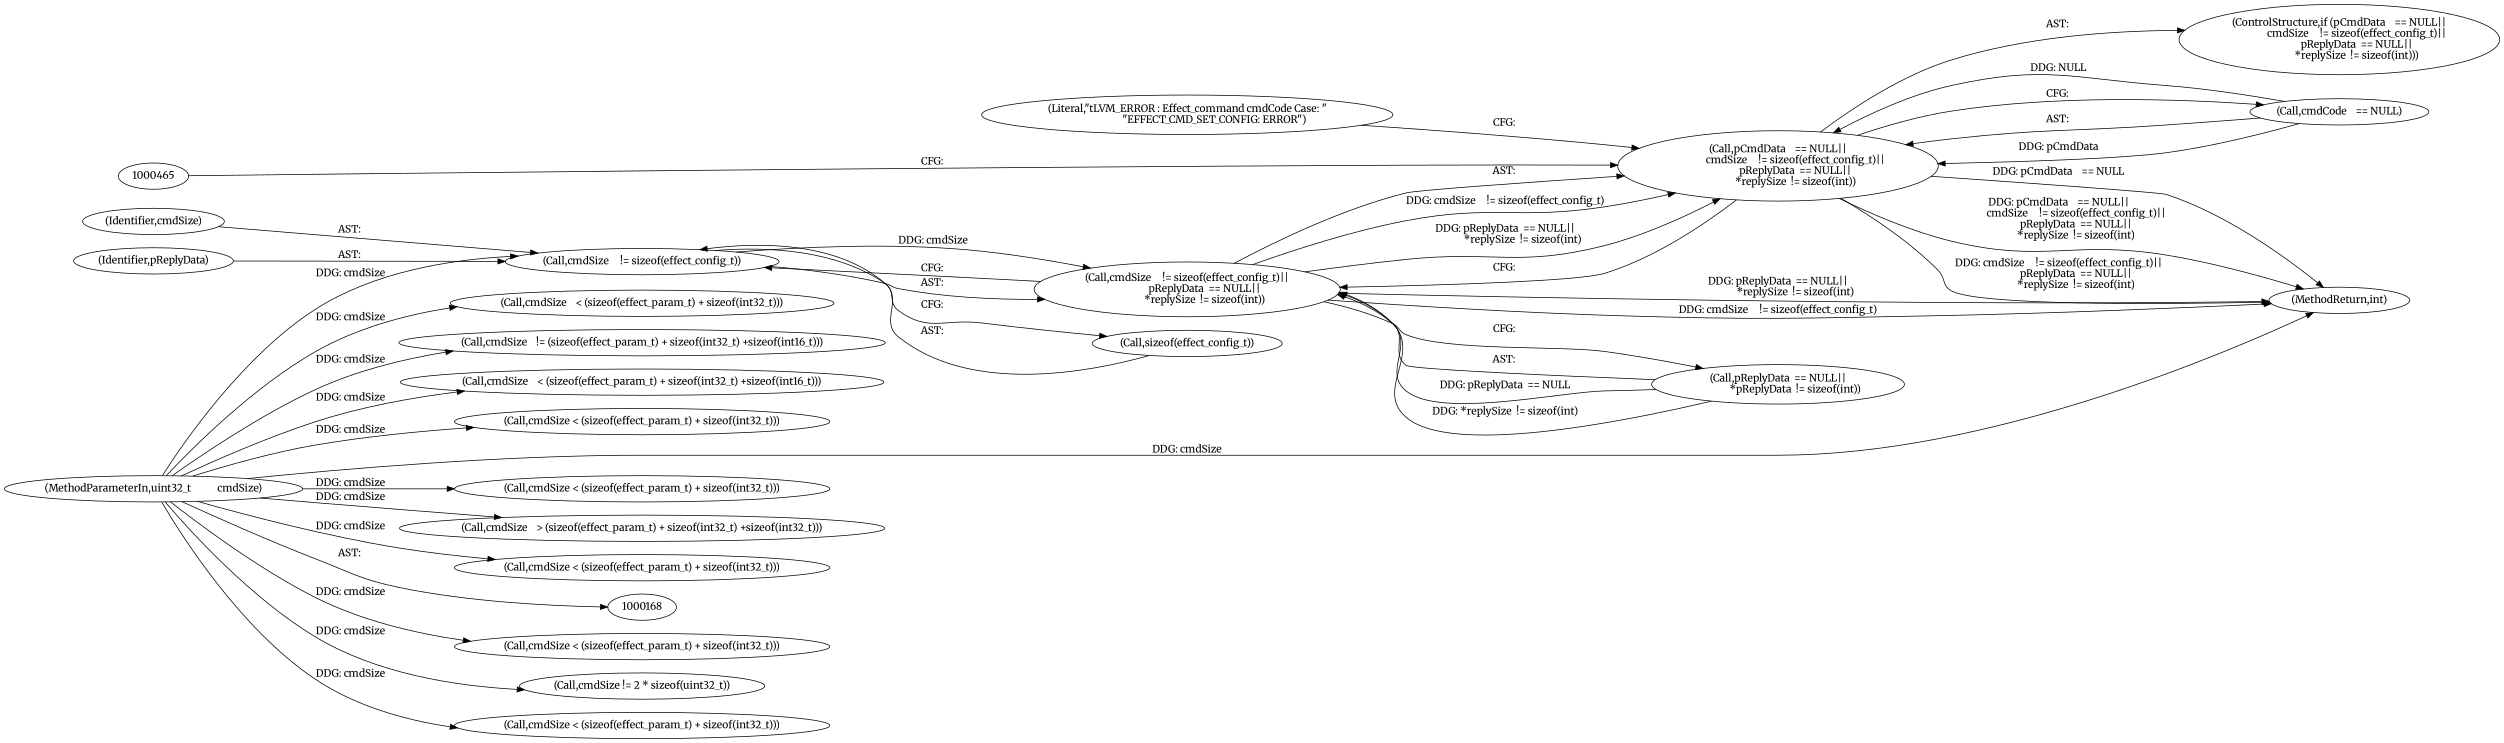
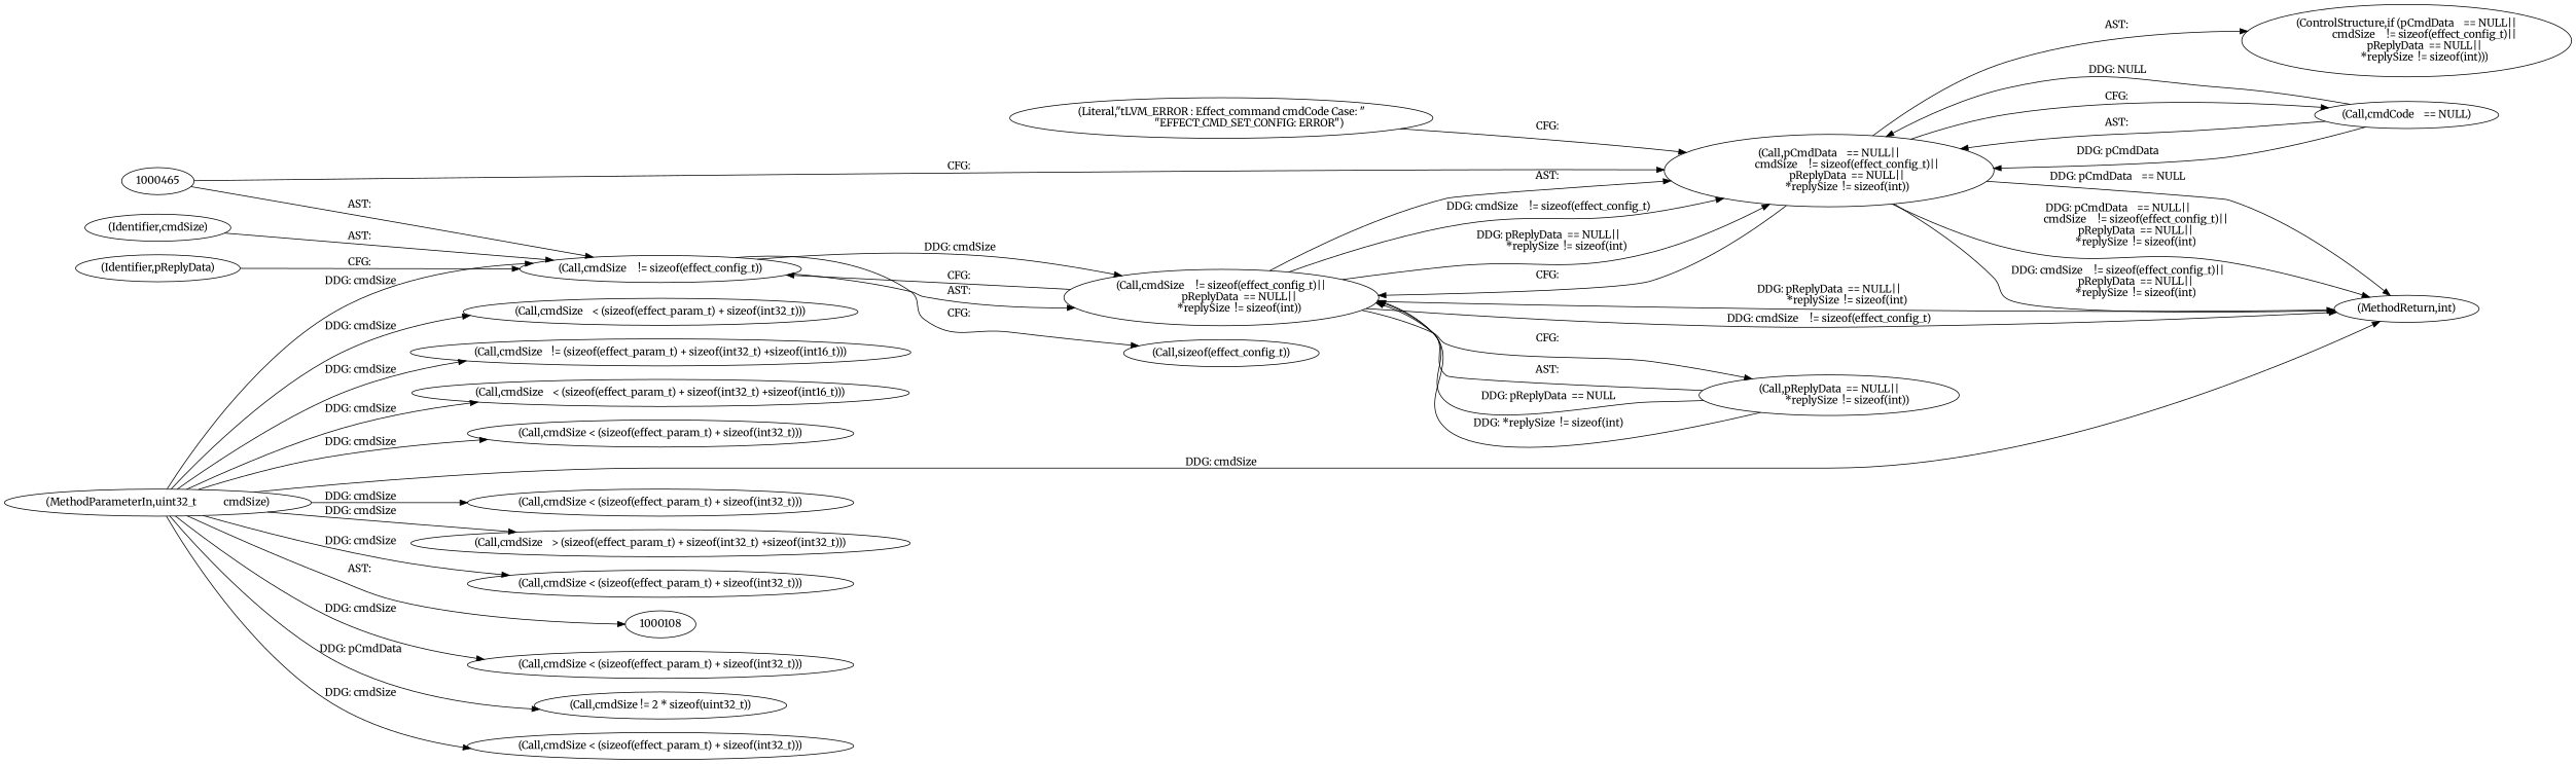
  digraph {
    fontname=Merriweather
    rankdir=LR
    node [fontname=Merriweather]
    edge [fontname=Merriweather]
    n1 [label="(Call,cmdSize     != sizeof(effect_config_t))"]
    n2 [label="(Call,cmdSize     != sizeof(effect_config_t)||\n                pReplyData  == NULL||\n                *replySize  != sizeof(int))"]
    n3 [label="(Call,sizeof(effect_config_t))"]
    n4 [label="(MethodReturn,int)"]
    n5 [label="(Call,pCmdData    == NULL||\n                cmdSize     != sizeof(effect_config_t)||\n                pReplyData  == NULL||\n                *replySize  != sizeof(int))"]
-   n6 [label="(Call,pReplyData  == NULL||\n                *pReplyData  != sizeof(int))"]
+   n6 [label="(Call,pReplyData  == NULL||\n                *replySize  != sizeof(int))"]
    n7 [label="(MethodParameterIn,uint32_t            cmdSize)"]
    n8 [label="(Call,cmdSize < (sizeof(effect_param_t) + sizeof(int32_t)))"]
    n9 [label="(Call,cmdSize != 2 * sizeof(uint32_t))"]
    n10 [label="(Call,cmdSize < (sizeof(effect_param_t) + sizeof(int32_t)))"]
    n11 [label="(Call,cmdSize    < (sizeof(effect_param_t) + sizeof(int32_t)))"]
    n12 [label="(Call,cmdSize    != (sizeof(effect_param_t) + sizeof(int32_t) +sizeof(int16_t)))"]
    n13 [label="(Call,cmdSize    < (sizeof(effect_param_t) + sizeof(int32_t) +sizeof(int16_t)))"]
    n14 [label="(Call,cmdSize < (sizeof(effect_param_t) + sizeof(int32_t)))"]
    n15 [label="(Call,cmdSize < (sizeof(effect_param_t) + sizeof(int32_t)))"]
    n16 [label="(Call,cmdSize    > (sizeof(effect_param_t) + sizeof(int32_t) +sizeof(int32_t)))"]
    n17 [label="(Call,cmdSize < (sizeof(effect_param_t) + sizeof(int32_t)))"]
-   1000108 [label=1000168]
+   1000108
    n19 [label="(ControlStructure,if (pCmdData    == NULL||\n                cmdSize     != sizeof(effect_config_t)||\n                pReplyData  == NULL||\n                *replySize  != sizeof(int)))"]
    n20 [label="(Call,cmdCode    == NULL)"]
    n21 [label="(Literal,\"\tLVM_ERROR : Effect_command cmdCode Case: \"\n                         \"EFFECT_CMD_SET_CONFIG: ERROR\")"]
    n22 [label="(Identifier,pReplyData)"]
    n23 [label="(Identifier,cmdSize)"]
    n24 [label=1000465]
    n1 -> n2 [label="AST: "]
    n1 -> n2 [label="DDG: cmdSize"]
    n1 -> n3 [label="CFG: "]
    n2 -> n1 [label="CFG: "]
    n2 -> n4 [label="DDG: pReplyData  == NULL||\n                *replySize  != sizeof(int)"]
    n2 -> n4 [label="DDG: cmdSize     != sizeof(effect_config_t)"]
    n2 -> n5 [label="AST: "]
    n2 -> n5 [label="DDG: cmdSize     != sizeof(effect_config_t)"]
    n2 -> n5 [label="DDG: pReplyData  == NULL||\n                *replySize  != sizeof(int)"]
    n2 -> n6 [label="CFG: "]
-   n3 -> n1 [label="AST: "]
+   n24 -> n1 [label="AST: "]
    n5 -> n2 [label="CFG: "]
    n5 -> n4 [label="DDG: pCmdData    == NULL"]
    n5 -> n4 [label="DDG: pCmdData    == NULL||\n                cmdSize     != sizeof(effect_config_t)||\n                pReplyData  == NULL||\n                *replySize  != sizeof(int)"]
    n5 -> n4 [label="DDG: cmdSize     != sizeof(effect_config_t)||\n                pReplyData  == NULL||\n                *replySize  != sizeof(int)"]
    n5 -> n19 [label="AST: "]
    n5 -> n20 [label="CFG: "]
    n6 -> n2 [label="AST: "]
    n6 -> n2 [label="DDG: pReplyData  == NULL"]
    n6 -> n2 [label="DDG: *replySize  != sizeof(int)"]
    n7 -> n1 [label="DDG: cmdSize"]
    n7 -> n4 [label="DDG: cmdSize"]
    n7 -> n8 [label="DDG: cmdSize"]
-   n7 -> n9 [label="DDG: cmdSize"]
+   n7 -> n9 [label="DDG: pCmdData"]
    n7 -> n10 [label="DDG: cmdSize"]
    n7 -> n11 [label="DDG: cmdSize"]
    n7 -> n12 [label="DDG: cmdSize"]
    n7 -> n13 [label="DDG: cmdSize"]
    n7 -> n14 [label="DDG: cmdSize"]
    n7 -> n15 [label="DDG: cmdSize"]
    n7 -> n16 [label="DDG: cmdSize"]
    n7 -> n17 [label="DDG: cmdSize"]
    n7 -> 1000108 [label="AST: "]
    n20 -> n5 [label="AST: "]
    n20 -> n5 [label="DDG: pCmdData"]
    n20 -> n5 [label="DDG: NULL"]
    n21 -> n5 [label="CFG: "]
-   n22 -> n1 [label="AST: "]
+   n22 -> n1 [label="CFG: "]
    n23 -> n1 [label="AST: "]
    n24 -> n5 [label="CFG: "]
  }
